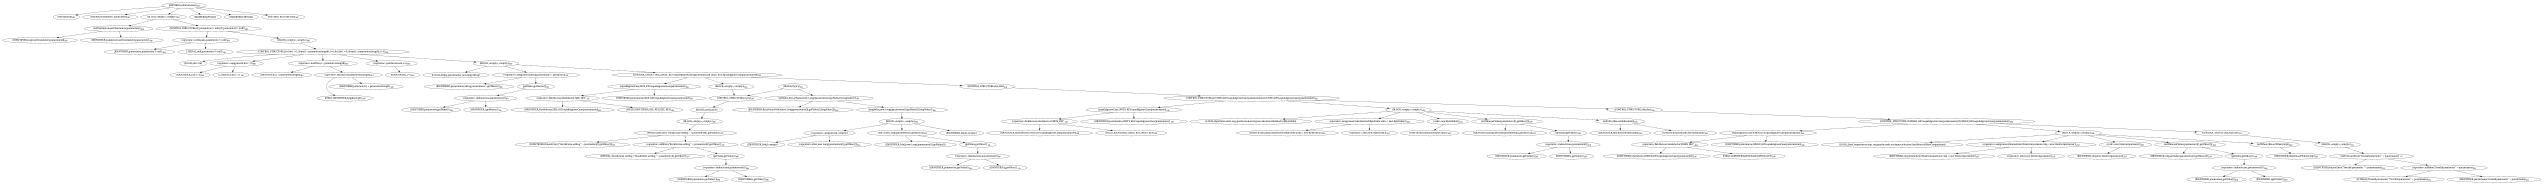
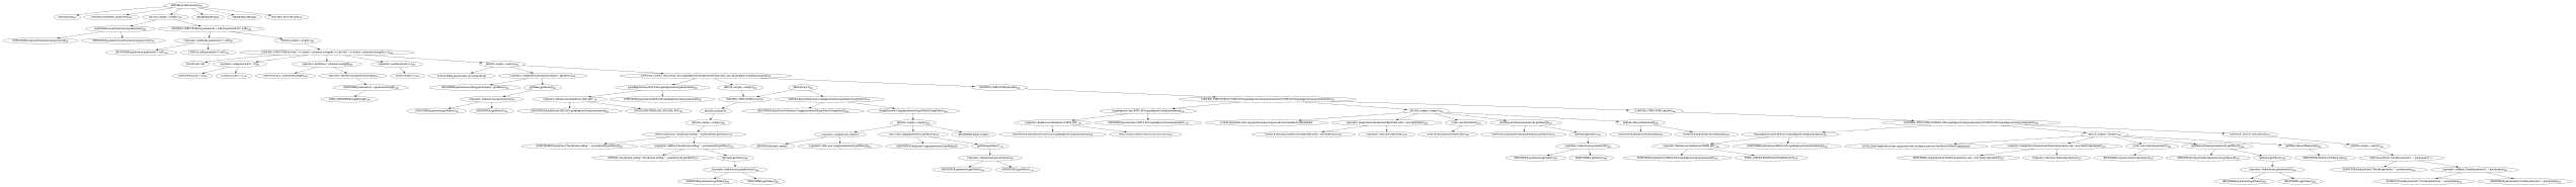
  digraph {
    fontname=Merriweather
    node [fontname=Merriweather]
    edge [fontname=Merriweather]
    n1 [label=<(METHOD,setParameters)<SUB>187</SUB>>]
    n2 [label=<(PARAM,this)<SUB>187</SUB>>]
    n3 [label=<(PARAM,Parameter[] parameters)<SUB>187</SUB>>]
    n4 [label=<(BLOCK,&lt;empty&gt;,&lt;empty&gt;)<SUB>187</SUB>>]
    n5 [label=<(MODIFIER,PUBLIC)>]
    n6 [label=<(MODIFIER,VIRTUAL)>]
    n7 [label=<(METHOD_RETURN,void)<SUB>187</SUB>>]
    n8 [label=<(setParameters,setParameters(parameters))<SUB>188</SUB>>]
    n9 [label=<(CONTROL_STRUCTURE,if (parameters != null),if (parameters != null))<SUB>189</SUB>>]
    n10 [label=<(IDENTIFIER,super,setParameters(parameters))<SUB>188</SUB>>]
    n11 [label=<(IDENTIFIER,parameters,setParameters(parameters))<SUB>188</SUB>>]
    n12 [label=<(&lt;operator&gt;.notEquals,parameters != null)<SUB>189</SUB>>]
    n13 [label=<(BLOCK,&lt;empty&gt;,&lt;empty&gt;)<SUB>189</SUB>>]
    n14 [label=<(IDENTIFIER,parameters,parameters != null)<SUB>189</SUB>>]
    n15 [label=<(LITERAL,null,parameters != null)<SUB>189</SUB>>]
    n16 [label=<(CONTROL_STRUCTURE,for (int i = 0; Some(i &lt; parameters.length); i++),for (int i = 0; Some(i &lt; parameters.length); i++))<SUB>190</SUB>>]
    n17 [label=<(LOCAL,int i: int)>]
    n18 [label=<(&lt;operator&gt;.assignment,int i = 0)<SUB>190</SUB>>]
    n19 [label=<(&lt;operator&gt;.lessThan,i &lt; parameters.length)<SUB>190</SUB>>]
    n20 [label=<(&lt;operator&gt;.postIncrement,i++)<SUB>190</SUB>>]
    n21 [label=<(BLOCK,&lt;empty&gt;,&lt;empty&gt;)<SUB>190</SUB>>]
    n22 [label=<(IDENTIFIER,i,int i = 0)<SUB>190</SUB>>]
    n23 [label=<(LITERAL,0,int i = 0)<SUB>190</SUB>>]
    n24 [label=<(IDENTIFIER,i,i &lt; parameters.length)<SUB>190</SUB>>]
    n25 [label=<(&lt;operator&gt;.fieldAccess,parameters.length)<SUB>190</SUB>>]
    n26 [label=<(IDENTIFIER,i,i++)<SUB>590</SUB>>]
    n27 [label=<(LOCAL,String paramname: java.lang.String)>]
    n28 [label=<(&lt;operator&gt;.assignment,String paramname = getName())<SUB>191</SUB>>]
    n29 [label=<(CONTROL_STRUCTURE,if (SIZE_KEY.equalsIgnoreCase(paramname)),if (SIZE_KEY.equalsIgnoreCase(paramname)))<SUB>192</SUB>>]
    n30 [label=<(IDENTIFIER,parameters,i &lt; parameters.length)<SUB>190</SUB>>]
    n31 [label=<(FIELD_IDENTIFIER,length,length)<SUB>190</SUB>>]
    n32 [label=<(IDENTIFIER,paramname,String paramname = getName())<SUB>191</SUB>>]
    n33 [label=<(getName,getName())<SUB>191</SUB>>]
    n34 [label=<(equalsIgnoreCase,SIZE_KEY.equalsIgnoreCase(paramname))<SUB>192</SUB>>]
    n35 [label=<(BLOCK,&lt;empty&gt;,&lt;empty&gt;)<SUB>192</SUB>>]
    n36 [label=<(CONTROL_STRUCTURE,else,else)<SUB>201</SUB>>]
    n37 [label=<(&lt;operator&gt;.indexAccess,parameters[i])<SUB>191</SUB>>]
    n38 [label=<(IDENTIFIER,parameters,getName())<SUB>191</SUB>>]
    n39 [label=<(IDENTIFIER,i,getName())<SUB>191</SUB>>]
    n40 [label=<(&lt;operator&gt;.fieldAccess,SizeSelector.SIZE_KEY)<SUB>192</SUB>>]
    n41 [label=<(IDENTIFIER,paramname,SIZE_KEY.equalsIgnoreCase(paramname))<SUB>192</SUB>>]
    n42 [label=<(CONTROL_STRUCTURE,try,try)<SUB>193</SUB>>]
    n43 [label=<(CONTROL_STRUCTURE,if (UNITS_KEY.equalsIgnoreCase(paramname)),if (UNITS_KEY.equalsIgnoreCase(paramname)))<SUB>201</SUB>>]
    n44 [label=<(IDENTIFIER,SizeSelector,SIZE_KEY.equalsIgnoreCase(paramname))<SUB>192</SUB>>]
    n45 [label=<(FIELD_IDENTIFIER,SIZE_KEY,SIZE_KEY)<SUB>192</SUB>>]
    n46 [label=<(BLOCK,catch,catch)>]
    n47 [label=<(BLOCK,try,try)<SUB>193</SUB>>]
    n48 [label=<(setValue,this.setValue(new Long(parameters[i].getValue()).longValue()))<SUB>194</SUB>>]
    n49 [label=<(BLOCK,&lt;empty&gt;,&lt;empty&gt;)<SUB>196</SUB>>]
    n50 [label=<(IDENTIFIER,this,this.setValue(new Long(parameters[i].getValue()).longValue()))<SUB>194</SUB>>]
    n51 [label=<(longValue,new Long(parameters[i].getValue()).longValue())<SUB>194</SUB>>]
    n52 [label=<(BLOCK,&lt;empty&gt;,&lt;empty&gt;)<SUB>194</SUB>>]
    n53 [label=<(&lt;operator&gt;.assignment,&lt;empty&gt;)>]
    n54 [label=<(&lt;init&gt;,new Long(parameters[i].getValue()))<SUB>194</SUB>>]
    n55 [label=<(IDENTIFIER,$obj1,&lt;empty&gt;)>]
    n56 [label=<(IDENTIFIER,$obj1,&lt;empty&gt;)>]
    n57 [label=<(&lt;operator&gt;.alloc,new Long(parameters[i].getValue()))<SUB>194</SUB>>]
    n58 [label=<(IDENTIFIER,$obj1,new Long(parameters[i].getValue()))>]
    n59 [label=<(getValue,getValue())<SUB>194</SUB>>]
    n60 [label=<(&lt;operator&gt;.indexAccess,parameters[i])<SUB>194</SUB>>]
    n61 [label=<(IDENTIFIER,parameters,getValue())<SUB>194</SUB>>]
    n62 [label=<(IDENTIFIER,i,getValue())<SUB>194</SUB>>]
    n63 [label=<(setError,setError(&quot;Invalid size setting &quot; + parameters[i].getValue()))<SUB>197</SUB>>]
    n64 [label=<(IDENTIFIER,this,setError(&quot;Invalid size setting &quot; + parameters[i].getValue()))<SUB>197</SUB>>]
    n65 [label=<(&lt;operator&gt;.addition,&quot;Invalid size setting &quot; + parameters[i].getValue())<SUB>197</SUB>>]
    n66 [label=<(LITERAL,&quot;Invalid size setting &quot;,&quot;Invalid size setting &quot; + parameters[i].getValue())<SUB>197</SUB>>]
    n67 [label=<(getValue,getValue())<SUB>198</SUB>>]
    n68 [label=<(&lt;operator&gt;.indexAccess,parameters[i])<SUB>198</SUB>>]
    n69 [label=<(IDENTIFIER,parameters,getValue())<SUB>198</SUB>>]
    n70 [label=<(IDENTIFIER,i,getValue())<SUB>198</SUB>>]
    n71 [label=<(equalsIgnoreCase,UNITS_KEY.equalsIgnoreCase(paramname))<SUB>221</SUB>>]
    n72 [label=<(BLOCK,&lt;empty&gt;,&lt;empty&gt;)<SUB>201</SUB>>]
    n73 [label=<(CONTROL_STRUCTURE,else,else)<SUB>206</SUB>>]
    n74 [label=<(&lt;operator&gt;.fieldAccess,SizeSelector.UNITS_KEY)<SUB>201</SUB>>]
    n75 [label=<(IDENTIFIER,paramname,UNITS_KEY.equalsIgnoreCase(paramname))<SUB>201</SUB>>]
    n76 [label=<(LOCAL,ByteUnits units: org.apache.tools.ant.types.selectors.SizeSelector$ByteUnits)>]
    n77 [label=<(&lt;operator&gt;.assignment,SizeSelector$ByteUnits units = new ByteUnits())<SUB>202</SUB>>]
    n78 [label=<(&lt;init&gt;,new ByteUnits())<SUB>202</SUB>>]
    n79 [label=<(setValue,setValue(parameters[i].getValue()))<SUB>203</SUB>>]
    n80 [label=<(setUnits,this.setUnits(units))<SUB>204</SUB>>]
    n81 [label=<(CONTROL_STRUCTURE,if (WHEN_KEY.equalsIgnoreCase(paramname)),if (WHEN_KEY.equalsIgnoreCase(paramname)))<SUB>206</SUB>>]
    n82 [label=<(IDENTIFIER,SizeSelector,UNITS_KEY.equalsIgnoreCase(paramname))<SUB>201</SUB>>]
-   n83 [label=<(FIELD_IDENTIFIER,UNITS_KEY,UNITS_KEY)<SUB>201</SUB>>]
+   n83 [label=<(FIELD_IDENTIFIER,UNITS_KEY,UNITS_KEY)<SUB>208</SUB>>]
    n84 [label=<(IDENTIFIER,units,SizeSelector$ByteUnits units = new ByteUnits())<SUB>202</SUB>>]
    n85 [label=<(&lt;operator&gt;.alloc,new ByteUnits())<SUB>202</SUB>>]
    n86 [label=<(IDENTIFIER,units,new ByteUnits())<SUB>202</SUB>>]
    n87 [label=<(IDENTIFIER,units,setValue(parameters[i].getValue()))<SUB>203</SUB>>]
    n88 [label=<(getValue,getValue())<SUB>203</SUB>>]
    n89 [label=<(IDENTIFIER,this,this.setUnits(units))<SUB>204</SUB>>]
    n90 [label=<(IDENTIFIER,units,this.setUnits(units))<SUB>204</SUB>>]
    n91 [label=<(&lt;operator&gt;.indexAccess,parameters[i])<SUB>203</SUB>>]
    n92 [label=<(IDENTIFIER,parameters,getValue())<SUB>203</SUB>>]
    n93 [label=<(IDENTIFIER,i,getValue())<SUB>203</SUB>>]
    n94 [label=<(equalsIgnoreCase,WHEN_KEY.equalsIgnoreCase(paramname))<SUB>206</SUB>>]
    n95 [label=<(BLOCK,&lt;empty&gt;,&lt;empty&gt;)<SUB>206</SUB>>]
    n96 [label=<(CONTROL_STRUCTURE,else,else)<SUB>211</SUB>>]
    n97 [label=<(&lt;operator&gt;.fieldAccess,SizeSelector.WHEN_KEY)<SUB>206</SUB>>]
    n98 [label=<(IDENTIFIER,paramname,WHEN_KEY.equalsIgnoreCase(paramname))<SUB>206</SUB>>]
    n99 [label=<(LOCAL,SizeComparisons cmp: org.apache.tools.ant.types.selectors.SizeSelector$SizeComparisons)>]
    n100 [label=<(&lt;operator&gt;.assignment,SizeSelector$SizeComparisons cmp = new SizeComparisons())<SUB>207</SUB>>]
    n101 [label=<(&lt;init&gt;,new SizeComparisons())<SUB>207</SUB>>]
    n102 [label=<(setValue,setValue(parameters[i].getValue()))<SUB>208</SUB>>]
    n103 [label=<(setWhen,this.setWhen(cmp))<SUB>209</SUB>>]
    n104 [label=<(BLOCK,&lt;empty&gt;,&lt;empty&gt;)<SUB>211</SUB>>]
    n105 [label=<(IDENTIFIER,SizeSelector,WHEN_KEY.equalsIgnoreCase(paramname))<SUB>206</SUB>>]
    n106 [label=<(FIELD_IDENTIFIER,WHEN_KEY,WHEN_KEY)<SUB>206</SUB>>]
    n107 [label=<(IDENTIFIER,cmp,SizeSelector$SizeComparisons cmp = new SizeComparisons())<SUB>207</SUB>>]
    n108 [label=<(&lt;operator&gt;.alloc,new SizeComparisons())<SUB>207</SUB>>]
    n109 [label=<(IDENTIFIER,cmp,new SizeComparisons())<SUB>207</SUB>>]
    n110 [label=<(IDENTIFIER,cmp,setValue(parameters[i].getValue()))<SUB>208</SUB>>]
    n111 [label=<(getValue,getValue())<SUB>208</SUB>>]
    n112 [label=<(IDENTIFIER,this,this.setWhen(cmp))<SUB>209</SUB>>]
    n113 [label=<(&lt;operator&gt;.indexAccess,parameters[i])<SUB>208</SUB>>]
    n114 [label=<(IDENTIFIER,parameters,getValue())<SUB>208</SUB>>]
    n115 [label=<(IDENTIFIER,i,getValue())<SUB>208</SUB>>]
    n116 [label=<(setError,setError(&quot;Invalid parameter &quot; + paramname))<SUB>212</SUB>>]
    n117 [label=<(IDENTIFIER,this,setError(&quot;Invalid parameter &quot; + paramname))<SUB>212</SUB>>]
    n118 [label=<(&lt;operator&gt;.addition,&quot;Invalid parameter &quot; + paramname)<SUB>212</SUB>>]
    n119 [label=<(LITERAL,&quot;Invalid parameter &quot;,&quot;Invalid parameter &quot; + paramname)<SUB>212</SUB>>]
    n120 [label=<(IDENTIFIER,paramname,&quot;Invalid parameter &quot; + paramname)<SUB>212</SUB>>]
    n1 -> n2
    n1 -> n3
    n1 -> n4
    n1 -> n5
    n1 -> n6
    n1 -> n7
    n4 -> n8
    n4 -> n9
    n8 -> n10
    n8 -> n11
    n9 -> n12
    n9 -> n13
    n12 -> n14
    n12 -> n15
    n13 -> n16
    n16 -> n17
    n16 -> n18
    n16 -> n19
    n16 -> n20
    n16 -> n21
    n18 -> n22
    n18 -> n23
    n19 -> n24
    n19 -> n25
    n20 -> n26
    n21 -> n27
    n21 -> n28
    n21 -> n29
    n25 -> n30
-   n25 -> n31
+   n30 -> n31
    n28 -> n32
    n28 -> n33
    n29 -> n34
    n29 -> n35
    n29 -> n36
    n33 -> n37
    n34 -> n40
    n34 -> n41
    n35 -> n42
    n36 -> n43
    n37 -> n38
    n37 -> n39
    n40 -> n44
    n40 -> n45
    n42 -> n46
    n43 -> n71
    n43 -> n72
    n43 -> n73
    n46 -> n49
    n47 -> n42
    n47 -> n48
    n48 -> n50
    n48 -> n51
    n49 -> n63
    n51 -> n52
    n52 -> n53
    n52 -> n54
    n52 -> n55
    n53 -> n56
    n53 -> n57
    n54 -> n58
    n54 -> n59
    n59 -> n60
    n60 -> n61
    n60 -> n62
    n63 -> n64
    n63 -> n65
    n65 -> n66
    n65 -> n67
    n67 -> n68
    n68 -> n69
    n68 -> n70
    n71 -> n74
    n71 -> n75
    n72 -> n76
    n72 -> n77
    n72 -> n78
    n72 -> n79
    n72 -> n80
    n73 -> n81
    n74 -> n82
    n74 -> n83
    n77 -> n84
    n77 -> n85
    n78 -> n86
    n79 -> n87
    n79 -> n88
    n80 -> n89
    n80 -> n90
    n81 -> n94
    n81 -> n95
    n81 -> n96
    n88 -> n91
    n91 -> n92
    n91 -> n93
    n94 -> n97
    n94 -> n98
    n95 -> n99
    n95 -> n100
    n95 -> n101
    n95 -> n102
    n95 -> n103
    n96 -> n104
    n97 -> n105
    n97 -> n106
    n100 -> n107
    n100 -> n108
    n101 -> n109
    n102 -> n110
    n102 -> n111
    n103 -> n112
    n104 -> n116
    n111 -> n113
    n113 -> n114
    n113 -> n115
    n116 -> n117
    n116 -> n118
    n118 -> n119
    n118 -> n120
  }
